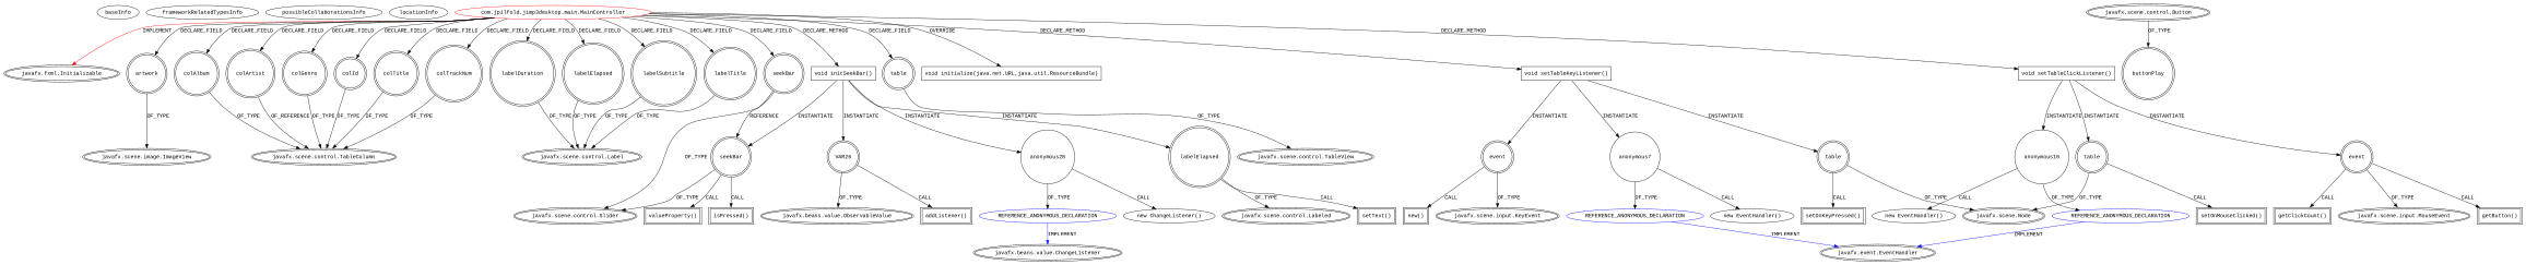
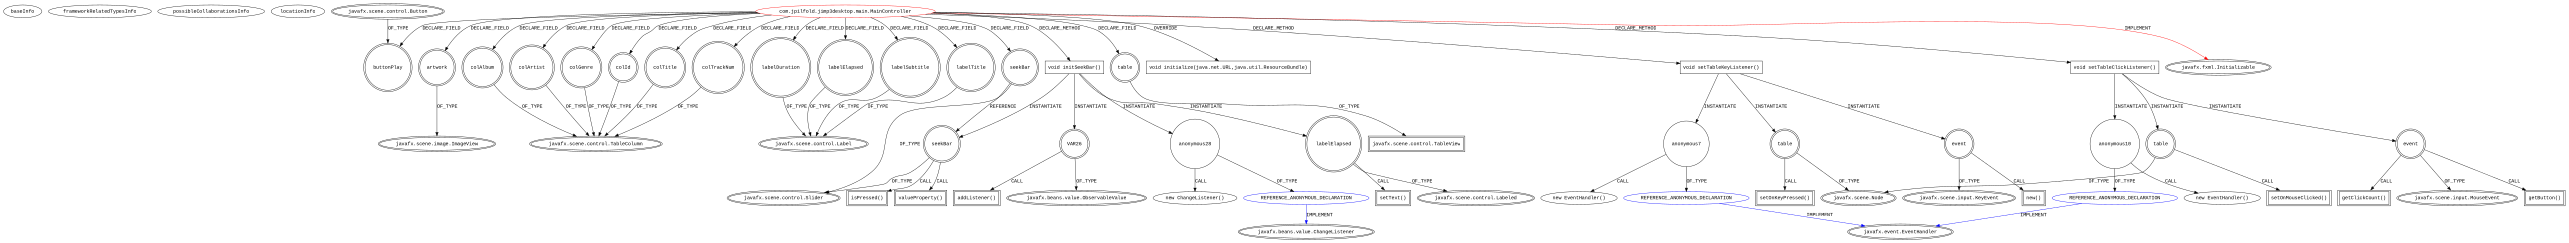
  digraph {
    fontname="Liberation Mono"
    node [fontname="Liberation Mono" isFrameworkType=true vertexType=FIELD_DECLARATION peripheries=2]
    edge [fontname="Liberation Mono"]
    baseInfo [category=extension_graph graphId=3400 isAnonymous=false possibleRelation=true isFrameworkType="" vertexType="" peripheries=""]
    frameworkRelatedTypesInfo [0="javafx.fxml.Initializable" isFrameworkType="" vertexType="" peripheries=""]
    possibleCollaborationsInfo [0="3400~CLIENT_METHOD_DECLARATION-INSTANTIATION-~javafx.fxml.Initializable ~javafx.event.EventHandler ~false~true" 1="3400~CLIENT_METHOD_DECLARATION-INSTANTIATION-~javafx.fxml.Initializable ~javafx.beans.value.ChangeListener ~false~true" isFrameworkType="" vertexType="" peripheries=""]
    locationInfo [contextSignature=MainController filePath="/jpilfold-jimp3-desktop/jimp3-desktop-master/src/com/jpilfold/jimp3desktop/main/MainController.java" graphId=3400 projectName="jpilfold-jimp3-desktop" isFrameworkType="" vertexType="" peripheries=""]
    n5 [color=red isFrameworkType=false label="com.jpilfold.jimp3desktop.main.MainController" vertexType=ROOT_CLIENT_CLASS_DECLARATION peripheries=""]
    n6 [label="javafx.fxml.Initializable" vertexType=FRAMEWORK_INTERFACE_TYPE]
    n7 [label=artwork shape=circle]
    n8 [label=buttonPlay shape=circle]
    n9 [label=colAlbum shape=circle]
    n10 [label=colArtist shape=circle]
    n11 [label=colGenre shape=circle]
    n12 [label=colId shape=circle]
    n13 [label=colTitle shape=circle]
    n14 [label=colTrackNum shape=circle]
    n15 [label=labelDuration shape=circle]
    n16 [label=labelElapsed shape=circle]
    n17 [label=labelSubtitle shape=circle]
    n18 [label=labelTitle shape=circle]
    n19 [label=seekBar shape=circle]
    n20 [label=table shape=circle]
    n21 [isFrameworkType=false label="void initialize(java.net.URL,java.util.ResourceBundle)" shape=box vertexType=OVERRIDING_METHOD_DECLARATION peripheries=""]
    n22 [isFrameworkType=false label="void setTableKeyListener()" shape=box vertexType=CLIENT_METHOD_DECLARATION peripheries=""]
    n23 [isFrameworkType=false label="void setTableClickListener()" shape=box vertexType=CLIENT_METHOD_DECLARATION peripheries=""]
    n24 [isFrameworkType=false label="void initSeekBar()" shape=box vertexType=CLIENT_METHOD_DECLARATION peripheries=""]
    n25 [label="javafx.scene.image.ImageView" vertexType=FRAMEWORK_CLASS_TYPE]
    n26 [label="javafx.scene.control.TableColumn" vertexType=FRAMEWORK_CLASS_TYPE]
    n27 [label="javafx.scene.control.Label" vertexType=FRAMEWORK_CLASS_TYPE]
    n28 [label="javafx.scene.control.Slider" vertexType=FRAMEWORK_CLASS_TYPE]
    n29 [label=seekBar shape=circle vertexType=VARIABLE_EXPRESION]
-   n30 [label="javafx.scene.control.TableView" vertexType=FRAMEWORK_CLASS_TYPE]
+   n30 [label="javafx.scene.control.TableView" vertexType=FRAMEWORK_CLASS_TYPE shape=box]
    n31 [label=table shape=circle vertexType=VARIABLE_EXPRESION]
    n32 [isFrameworkType=false label=anonymous7 shape=circle vertexType=VARIABLE_EXPRESION peripheries=""]
    n33 [label=event shape=circle vertexType=VARIABLE_EXPRESION]
    n34 [label=table shape=circle vertexType=VARIABLE_EXPRESION]
    n35 [isFrameworkType=false label=anonymous10 shape=circle vertexType=VARIABLE_EXPRESION peripheries=""]
    n36 [label=event shape=circle vertexType=VARIABLE_EXPRESION]
    n37 [label=VAR26 shape=circle vertexType=VARIABLE_EXPRESION]
    n38 [isFrameworkType=false label=anonymous28 shape=circle vertexType=VARIABLE_EXPRESION peripheries=""]
    n39 [label=labelElapsed shape=circle vertexType=VARIABLE_EXPRESION]
    n40 [label="javafx.scene.control.Button" vertexType=FRAMEWORK_CLASS_TYPE]
    n41 [label="valueProperty()" shape=box vertexType=INSIDE_CALL]
    n42 [label="isPressed()" shape=box vertexType=INSIDE_CALL]
    n43 [label="javafx.scene.Node" vertexType=FRAMEWORK_CLASS_TYPE]
    n44 [label="setOnKeyPressed()" shape=box vertexType=INSIDE_CALL]
    n45 [color=blue isFrameworkType=false label=REFERENCE_ANONYMOUS_DECLARATION vertexType=REFERENCE_ANONYMOUS_DECLARATION peripheries=""]
    n46 [isFrameworkType=false label="new EventHandler()" vertexType=CONSTRUCTOR_CALL peripheries=""]
    n47 [label="javafx.scene.input.KeyEvent" vertexType=FRAMEWORK_CLASS_TYPE]
    n48 [label="new()" shape=box vertexType=INSIDE_CALL]
    n49 [label="javafx.event.EventHandler" vertexType=FRAMEWORK_INTERFACE_TYPE]
    n50 [label="setOnMouseClicked()" shape=box vertexType=INSIDE_CALL]
    n51 [color=blue isFrameworkType=false label=REFERENCE_ANONYMOUS_DECLARATION vertexType=REFERENCE_ANONYMOUS_DECLARATION peripheries=""]
    n52 [isFrameworkType=false label="new EventHandler()" vertexType=CONSTRUCTOR_CALL peripheries=""]
    n53 [label="javafx.scene.input.MouseEvent" vertexType=FRAMEWORK_CLASS_TYPE]
    n54 [label="getButton()" shape=box vertexType=INSIDE_CALL]
    n55 [label="getClickCount()" shape=box vertexType=INSIDE_CALL]
    n56 [label="javafx.beans.value.ObservableValue" vertexType=FRAMEWORK_INTERFACE_TYPE]
    n57 [label="addListener()" shape=box vertexType=INSIDE_CALL]
    n58 [color=blue isFrameworkType=false label=REFERENCE_ANONYMOUS_DECLARATION vertexType=REFERENCE_ANONYMOUS_DECLARATION peripheries=""]
    n59 [isFrameworkType=false label="new ChangeListener()" vertexType=CONSTRUCTOR_CALL peripheries=""]
    n60 [label="javafx.scene.control.Labeled" vertexType=FRAMEWORK_CLASS_TYPE]
    n61 [label="setText()" shape=box vertexType=INSIDE_CALL]
    n62 [label="javafx.beans.value.ChangeListener" vertexType=FRAMEWORK_INTERFACE_TYPE]
    n5 -> n6 [color=red label=IMPLEMENT]
    n5 -> n7 [label=DECLARE_FIELD]
+   n5 -> n8 [label=DECLARE_FIELD]
    n5 -> n9 [label=DECLARE_FIELD]
    n5 -> n10 [label=DECLARE_FIELD]
    n5 -> n11 [label=DECLARE_FIELD]
    n5 -> n12 [label=DECLARE_FIELD]
    n5 -> n13 [label=DECLARE_FIELD]
    n5 -> n14 [label=DECLARE_FIELD]
    n5 -> n15 [label=DECLARE_FIELD]
    n5 -> n16 [label=DECLARE_FIELD]
    n5 -> n17 [label=DECLARE_FIELD]
    n5 -> n18 [label=DECLARE_FIELD]
    n5 -> n19 [label=DECLARE_FIELD]
    n5 -> n20 [label=DECLARE_FIELD]
    n5 -> n21 [label=OVERRIDE]
    n5 -> n22 [label=DECLARE_METHOD]
    n5 -> n23 [label=DECLARE_METHOD]
    n5 -> n24 [label=DECLARE_METHOD]
    n7 -> n25 [label=OF_TYPE]
    n9 -> n26 [label=OF_TYPE]
-   n10 -> n26 [label=OF_REFERENCE]
+   n10 -> n26 [label=OF_TYPE]
    n11 -> n26 [label=OF_TYPE]
    n12 -> n26 [label=OF_TYPE]
    n13 -> n26 [label=OF_TYPE]
    n14 -> n26 [label=OF_TYPE]
    n15 -> n27 [label=OF_TYPE]
    n16 -> n27 [label=OF_TYPE]
    n17 -> n27 [label=OF_TYPE]
    n18 -> n27 [label=OF_TYPE]
    n19 -> n28 [label=OF_TYPE]
    n19 -> n29 [label=REFERENCE]
    n20 -> n30 [label=OF_TYPE]
    n22 -> n31 [label=INSTANTIATE]
    n22 -> n32 [label=INSTANTIATE]
    n22 -> n33 [label=INSTANTIATE]
    n23 -> n34 [label=INSTANTIATE]
    n23 -> n35 [label=INSTANTIATE]
    n23 -> n36 [label=INSTANTIATE]
    n24 -> n29 [label=INSTANTIATE]
    n24 -> n37 [label=INSTANTIATE]
    n24 -> n38 [label=INSTANTIATE]
    n24 -> n39 [label=INSTANTIATE]
    n29 -> n28 [label=OF_TYPE]
    n29 -> n41 [label=CALL]
    n29 -> n42 [label=CALL]
    n31 -> n43 [label=OF_TYPE]
    n31 -> n44 [label=CALL]
    n32 -> n45 [label=OF_TYPE]
    n32 -> n46 [label=CALL]
    n33 -> n47 [label=OF_TYPE]
    n33 -> n48 [label=CALL]
    n34 -> n43 [label=OF_TYPE]
    n34 -> n50 [label=CALL]
    n35 -> n51 [label=OF_TYPE]
    n35 -> n52 [label=CALL]
    n36 -> n53 [label=OF_TYPE]
    n36 -> n54 [label=CALL]
    n36 -> n55 [label=CALL]
    n37 -> n56 [label=OF_TYPE]
    n37 -> n57 [label=CALL]
    n38 -> n58 [label=OF_TYPE]
    n38 -> n59 [label=CALL]
    n39 -> n60 [label=OF_TYPE]
    n39 -> n61 [label=CALL]
    n40 -> n8 [label=OF_TYPE]
    n45 -> n49 [color=blue label=IMPLEMENT]
    n51 -> n49 [color=blue label=IMPLEMENT]
    n58 -> n62 [color=blue label=IMPLEMENT]
  }
